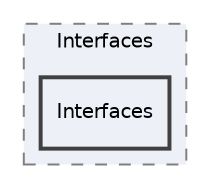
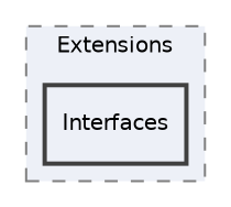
  digraph {
    compound=true
    n1 [color=grey25 fillcolor="#edf0f7" fontname=Helvetica fontsize=10 label=Interfaces shape=box style="filled,bold,"]
    subgraph cluster_1 {
      bgcolor="#edf0f7"
      fontname=Helvetica
      fontsize=10
-     label=Interfaces
+     label=Extensions
      pencolor=grey50
      style="filled,dashed,"
      n1
    }
  }
